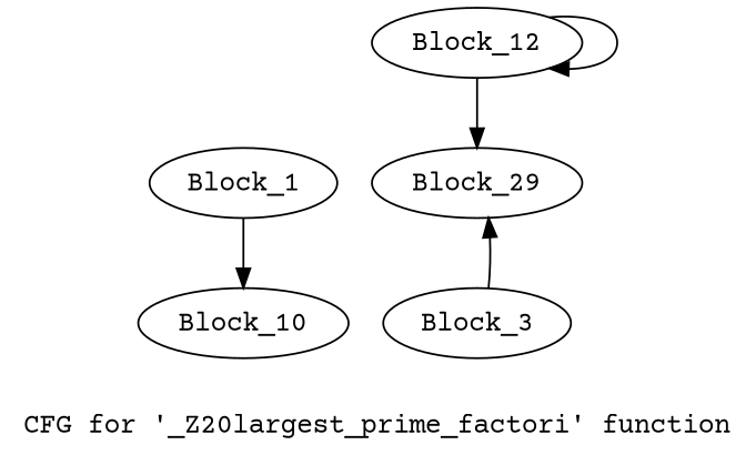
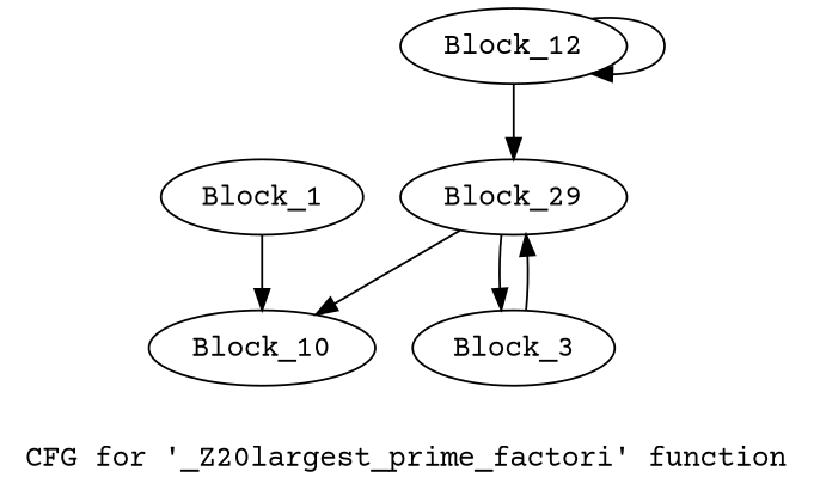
  digraph {
    fontname="Courier Prime"
    label="CFG for '_Z20largest_prime_factori' function"
    node [fontname="Courier Prime"]
    edge [fontname="Courier Prime" tailport=s0]
    n1 [label=Block_1]
    n2 [label=Block_10]
    n3 [label=Block_3]
    n4 [label=Block_29]
    n5 [label=Block_12]
    n1 -> n2
    n3 -> n4 [tailport=s1]
+   n4 -> n2
+   n4 -> n3 [tailport=s1]
    n5 -> n4 [tailport=s1]
    n5 -> n5
  }
